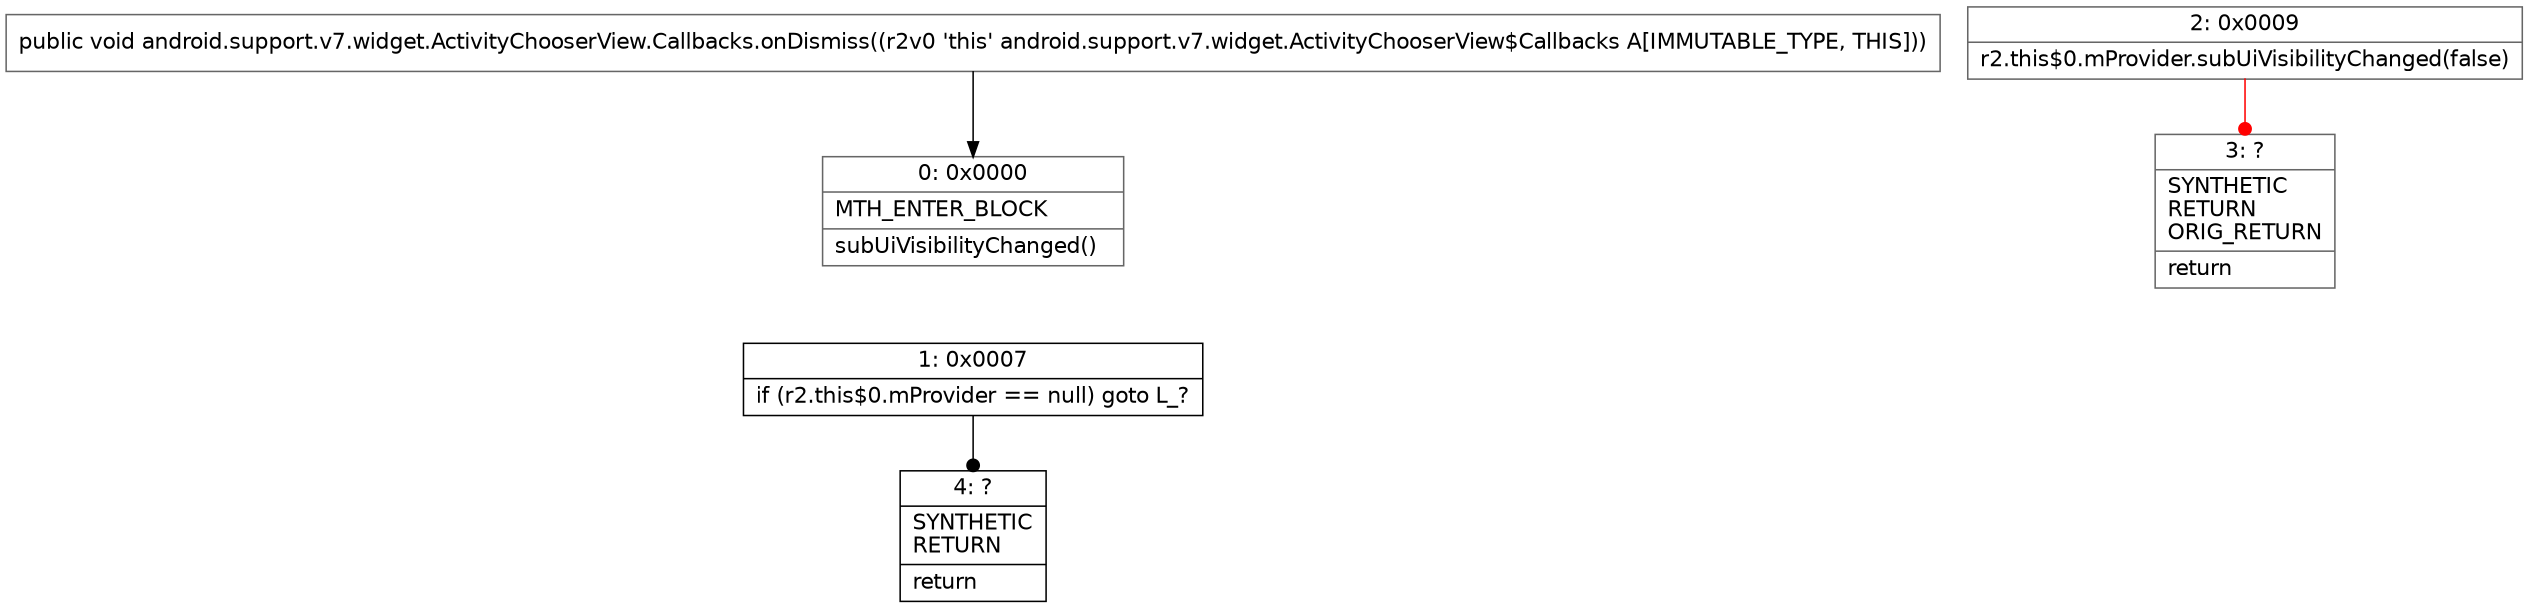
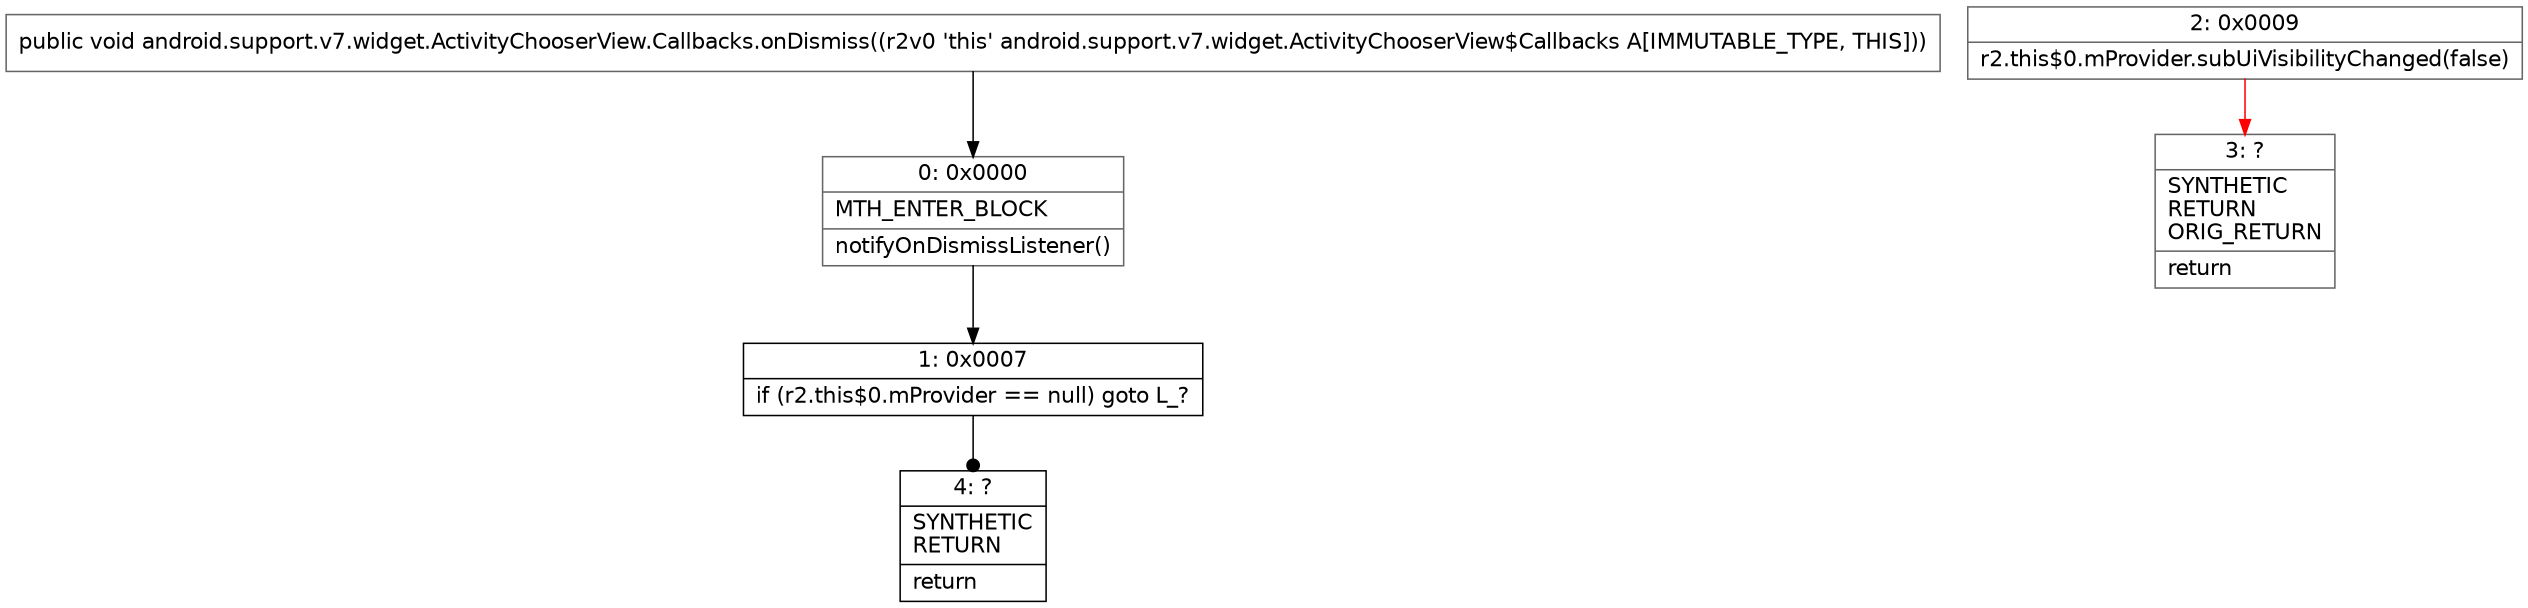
  digraph {
    fontname="DejaVu Sans"
    node [color=gray40 fontname="DejaVu Sans" shape=record]
    edge [arrowhead=normal color=black fontname="DejaVu Sans"]
-   n1 [label="{0\:\ 0x0000|MTH_ENTER_BLOCK\l|subUiVisibilityChanged()\l}"]
+   n1 [label="{0\:\ 0x0000|MTH_ENTER_BLOCK\l|notifyOnDismissListener()\l}"]
    n2 [color=black label="{1\:\ 0x0007|if (r2.this$0.mProvider == null) goto L_?\l}"]
    n3 [color=black label="{4\:\ ?|SYNTHETIC\lRETURN\l|return\l}"]
    n4 [label="{2\:\ 0x0009|r2.this$0.mProvider.subUiVisibilityChanged(false)\l}"]
    n5 [label="{3\:\ ?|SYNTHETIC\lRETURN\lORIG_RETURN\l|return\l}"]
    n6 [label="{public void android.support.v7.widget.ActivityChooserView.Callbacks.onDismiss((r2v0 'this' android.support.v7.widget.ActivityChooserView$Callbacks A[IMMUTABLE_TYPE, THIS])) }"]
+   n1 -> n2
    n2 -> n3 [arrowhead=dot]
-   n4 -> n5 [arrowhead=dot color=red]
+   n4 -> n5 [color=red]
    n6 -> n1
  }
